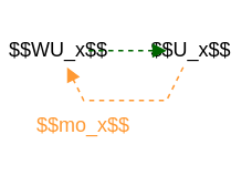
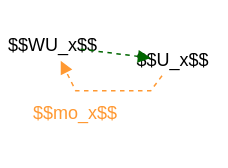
  <mxCell id="0" />
  <mxCell id="1" parent="0" />
  <mxCell id="2" value="$$WU_x$$" style="text;html=1;strokeColor=none;fillColor=none;align=center;verticalAlign=middle;whiteSpace=wrap;rounded=0;" vertex="1" parent="1"><mxGeometry x="20" y="20" width="30" height="20" as="geometry" /></mxCell>
- <mxCell id="3" value="$$U_x$$" style="text;html=1;strokeColor=none;fillColor=none;align=center;verticalAlign=middle;whiteSpace=wrap;rounded=0;" vertex="1" parent="1"><mxGeometry x="100" y="20" width="30" height="20" as="geometry" /></mxCell>
+ <mxCell id="3" value="$$U_x$$" style="text;html=1;strokeColor=none;fillColor=none;align=center;verticalAlign=middle;whiteSpace=wrap;rounded=0;" vertex="1" parent="1"><mxGeometry x="100" y="30" width="30" height="20" as="geometry" /></mxCell>
  <mxCell id="4" style="edgeStyle=none;rounded=0;orthogonalLoop=1;jettySize=auto;html=1;endArrow=none;endFill=0;fillColor=#e51400;strokeColor=#006600;dashed=1;startArrow=block;startFill=1;" edge="1" parent="1" source="3" target="2"><mxGeometry relative="1" as="geometry"><mxPoint x="120" y="-10" as="sourcePoint" /><mxPoint x="80" y="-10" as="targetPoint" /><Array as="points" /></mxGeometry></mxCell>
  <mxCell id="5" style="rounded=0;orthogonalLoop=1;jettySize=auto;html=1;dashed=1;strokeColor=#FF9933;endArrow=block;endFill=1;" edge="1" parent="1" source="3" target="2"><mxGeometry relative="1" as="geometry"><mxPoint x="40" y="80" as="sourcePoint" /><mxPoint x="40" y="50" as="targetPoint" /><Array as="points"><mxPoint x="100" y="60" /><mxPoint x="50" y="60" /></Array></mxGeometry></mxCell>
  <mxCell id="6" value="$$mo_x$$" style="text;html=1;strokeColor=none;fillColor=none;align=center;verticalAlign=middle;whiteSpace=wrap;rounded=0;fontColor=#FF9933;" vertex="1" parent="1"><mxGeometry x="25" y="60" width="50" height="30" as="geometry" /></mxCell>
